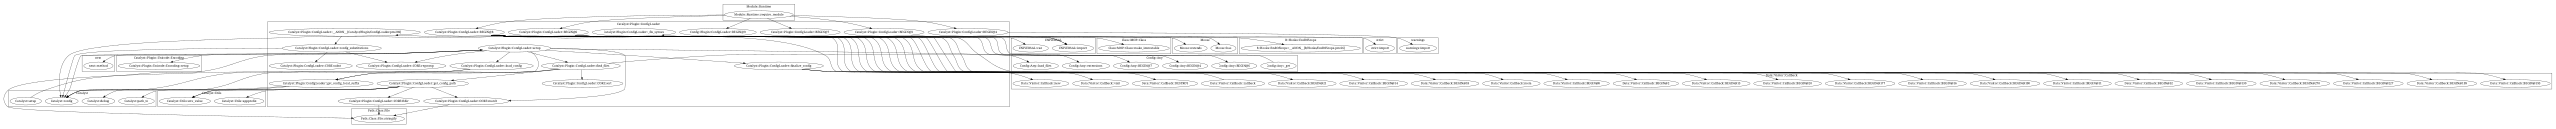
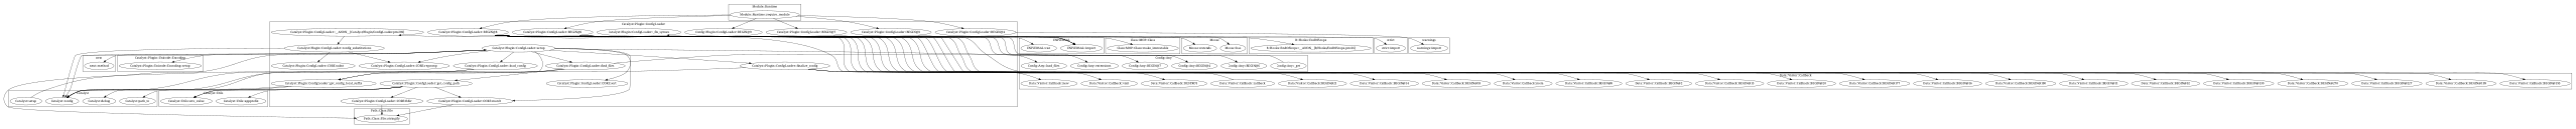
  digraph {
    fontname="Noto Serif"
    node [fontname="Noto Serif"]
    edge [fontname="Noto Serif"]
    "Catalyst::Plugin::ConfigLoader::BEGIN@8"
    "Catalyst::Plugin::ConfigLoader::CORE:match"
    "Catalyst::Plugin::ConfigLoader::BEGIN@7"
    "Catalyst::Plugin::ConfigLoader::setup"
    "Catalyst::Plugin::ConfigLoader::get_config_local_suffix"
    "Catalyst::Plugin::ConfigLoader::CORE:regcomp"
    "Catalyst::Plugin::ConfigLoader::config_substitutions"
    "Catalyst::Plugin::ConfigLoader::finalize_config"
    n9 [label="Config::Plugin::ConfigLoader::BEGIN@9"]
    "Catalyst::Plugin::ConfigLoader::BEGIN@6"
    "Catalyst::Plugin::ConfigLoader::CORE:sort"
    "Catalyst::Plugin::ConfigLoader::BEGIN@3"
    "Catalyst::Plugin::ConfigLoader::BEGIN@4"
    "Catalyst::Plugin::ConfigLoader::find_files"
    "Catalyst::Plugin::ConfigLoader::_fix_syntax"
    "Catalyst::Plugin::ConfigLoader::get_config_path"
    "Catalyst::Plugin::ConfigLoader::__ANON__[Catalyst/Plugin/ConfigLoader.pm:269]"
    "Catalyst::Plugin::ConfigLoader::CORE:ftdir"
    "Catalyst::Plugin::ConfigLoader::load_config"
    "Catalyst::Plugin::ConfigLoader::CORE:subst"
    "Catalyst::path_to"
    "Catalyst::debug"
    "Catalyst::setup"
    "Catalyst::config"
    "next::method"
    "UNIVERSAL::import"
    "UNIVERSAL::can"
    "warnings::import"
    "Class::MOP::Class::make_immutable"
    "Moose::has"
    "Moose::extends"
    "Module::Runtime::require_module"
    "Catalyst::Utils::appprefix"
    "Catalyst::Utils::env_value"
    n35 [label="Config::Any::_get"]
    "Config::Any::load_files"
    "Config::Any::BEGIN@6"
    "Config::Any::BEGIN@7"
    "Config::Any::extensions"
    "Config::Any::BEGIN@4"
    "Path::Class::File::stringify"
    "Data::Visitor::Callback::BEGIN@130"
    "Data::Visitor::Callback::BEGIN@270"
    "Data::Visitor::Callback::BEGIN@227"
    "Data::Visitor::Callback::BEGIN@199"
    "Data::Visitor::Callback::callback"
    "Data::Visitor::Callback::BEGIN@193"
    "Data::Visitor::Callback::BEGIN@21"
    "Data::Visitor::Callback::BEGIN@14"
    "Data::Visitor::Callback::new"
    "Data::Visitor::Callback::BEGIN@18"
    "Data::Visitor::Callback::meta"
    "Data::Visitor::Callback::BEGIN@8"
    "Data::Visitor::Callback::BEGIN@2"
    "Data::Visitor::Callback::BEGIN@13"
    "Data::Visitor::Callback::visit"
    "Data::Visitor::Callback::BEGIN@20"
    "Data::Visitor::Callback::BEGIN@177"
    "Data::Visitor::Callback::BEGIN@16"
    "Data::Visitor::Callback::BEGIN@190"
    "Data::Visitor::Callback::BEGIN@11"
    "Data::Visitor::Callback::BEGIN@52"
    "Data::Visitor::Callback::DESTROY"
    "Catalyst::Plugin::Unicode::Encoding::setup"
    "B::Hooks::EndOfScope::__ANON__[B/Hooks/EndOfScope.pm:26]"
    "strict::import"
    subgraph cluster_1 {
      label="Catalyst::Plugin::ConfigLoader"
      "Catalyst::Plugin::ConfigLoader::BEGIN@8"
      "Catalyst::Plugin::ConfigLoader::CORE:match"
      "Catalyst::Plugin::ConfigLoader::BEGIN@7"
      "Catalyst::Plugin::ConfigLoader::setup"
      "Catalyst::Plugin::ConfigLoader::get_config_local_suffix"
      "Catalyst::Plugin::ConfigLoader::CORE:regcomp"
      "Catalyst::Plugin::ConfigLoader::config_substitutions"
      "Catalyst::Plugin::ConfigLoader::finalize_config"
      n9
      "Catalyst::Plugin::ConfigLoader::BEGIN@6"
      "Catalyst::Plugin::ConfigLoader::CORE:sort"
      "Catalyst::Plugin::ConfigLoader::BEGIN@3"
      "Catalyst::Plugin::ConfigLoader::BEGIN@4"
      "Catalyst::Plugin::ConfigLoader::find_files"
      "Catalyst::Plugin::ConfigLoader::_fix_syntax"
      "Catalyst::Plugin::ConfigLoader::get_config_path"
      "Catalyst::Plugin::ConfigLoader::__ANON__[Catalyst/Plugin/ConfigLoader.pm:269]"
      "Catalyst::Plugin::ConfigLoader::CORE:ftdir"
      "Catalyst::Plugin::ConfigLoader::load_config"
      "Catalyst::Plugin::ConfigLoader::CORE:subst"
    }
    subgraph cluster_2 {
      label=Catalyst
      "Catalyst::path_to"
      "Catalyst::debug"
      "Catalyst::setup"
      "Catalyst::config"
    }
    subgraph cluster_3 {
      label=next
      "next::method"
    }
    subgraph cluster_4 {
      label=UNIVERSAL
      "UNIVERSAL::import"
      "UNIVERSAL::can"
    }
    subgraph cluster_5 {
      label=warnings
      "warnings::import"
    }
    subgraph cluster_6 {
      label="Class::MOP::Class"
      "Class::MOP::Class::make_immutable"
    }
    subgraph cluster_7 {
      label=Moose
      "Moose::has"
      "Moose::extends"
    }
    subgraph cluster_8 {
      label="Module::Runtime"
      "Module::Runtime::require_module"
    }
    subgraph cluster_9 {
      label="Catalyst::Utils"
      "Catalyst::Utils::appprefix"
      "Catalyst::Utils::env_value"
    }
    subgraph cluster_10 {
      label="Config::Any"
      n35
      "Config::Any::load_files"
      "Config::Any::BEGIN@6"
      "Config::Any::BEGIN@7"
      "Config::Any::extensions"
      "Config::Any::BEGIN@4"
    }
    subgraph cluster_11 {
      label="Path::Class::File"
      "Path::Class::File::stringify"
    }
    subgraph cluster_12 {
      label="Data::Visitor::Callback"
      "Data::Visitor::Callback::BEGIN@130"
      "Data::Visitor::Callback::BEGIN@270"
      "Data::Visitor::Callback::BEGIN@227"
      "Data::Visitor::Callback::BEGIN@199"
      "Data::Visitor::Callback::callback"
      "Data::Visitor::Callback::BEGIN@193"
      "Data::Visitor::Callback::BEGIN@21"
      "Data::Visitor::Callback::BEGIN@14"
      "Data::Visitor::Callback::new"
      "Data::Visitor::Callback::BEGIN@18"
      "Data::Visitor::Callback::meta"
      "Data::Visitor::Callback::BEGIN@8"
      "Data::Visitor::Callback::BEGIN@2"
      "Data::Visitor::Callback::BEGIN@13"
      "Data::Visitor::Callback::visit"
      "Data::Visitor::Callback::BEGIN@20"
      "Data::Visitor::Callback::BEGIN@177"
      "Data::Visitor::Callback::BEGIN@16"
      "Data::Visitor::Callback::BEGIN@190"
      "Data::Visitor::Callback::BEGIN@11"
      "Data::Visitor::Callback::BEGIN@52"
      "Data::Visitor::Callback::DESTROY"
    }
    subgraph cluster_13 {
      label="Catalyst::Plugin::Unicode::Encoding"
      "Catalyst::Plugin::Unicode::Encoding::setup"
    }
    subgraph cluster_14 {
      label="B::Hooks::EndOfScope"
      "B::Hooks::EndOfScope::__ANON__[B/Hooks/EndOfScope.pm:26]"
    }
    subgraph cluster_15 {
      label="strict"
      "strict::import"
    }
    "Catalyst::Plugin::ConfigLoader::BEGIN@8" -> "UNIVERSAL::import"
    "Catalyst::Plugin::ConfigLoader::BEGIN@8" -> "UNIVERSAL::can"
    "Catalyst::Plugin::ConfigLoader::BEGIN@8" -> "Class::MOP::Class::make_immutable"
    "Catalyst::Plugin::ConfigLoader::BEGIN@8" -> "Moose::has"
    "Catalyst::Plugin::ConfigLoader::BEGIN@8" -> "Moose::extends"
    "Catalyst::Plugin::ConfigLoader::BEGIN@8" -> "Data::Visitor::Callback::BEGIN@130"
    "Catalyst::Plugin::ConfigLoader::BEGIN@8" -> "Data::Visitor::Callback::BEGIN@270"
    "Catalyst::Plugin::ConfigLoader::BEGIN@8" -> "Data::Visitor::Callback::BEGIN@227"
    "Catalyst::Plugin::ConfigLoader::BEGIN@8" -> "Data::Visitor::Callback::BEGIN@199"
    "Catalyst::Plugin::ConfigLoader::BEGIN@8" -> "Data::Visitor::Callback::BEGIN@193"
    "Catalyst::Plugin::ConfigLoader::BEGIN@8" -> "Data::Visitor::Callback::BEGIN@21"
    "Catalyst::Plugin::ConfigLoader::BEGIN@8" -> "Data::Visitor::Callback::BEGIN@14"
    "Catalyst::Plugin::ConfigLoader::BEGIN@8" -> "Data::Visitor::Callback::BEGIN@18"
    "Catalyst::Plugin::ConfigLoader::BEGIN@8" -> "Data::Visitor::Callback::meta"
    "Catalyst::Plugin::ConfigLoader::BEGIN@8" -> "Data::Visitor::Callback::BEGIN@8"
    "Catalyst::Plugin::ConfigLoader::BEGIN@8" -> "Data::Visitor::Callback::BEGIN@2"
    "Catalyst::Plugin::ConfigLoader::BEGIN@8" -> "Data::Visitor::Callback::BEGIN@13"
    "Catalyst::Plugin::ConfigLoader::BEGIN@8" -> "Data::Visitor::Callback::BEGIN@20"
    "Catalyst::Plugin::ConfigLoader::BEGIN@8" -> "Data::Visitor::Callback::BEGIN@177"
    "Catalyst::Plugin::ConfigLoader::BEGIN@8" -> "Data::Visitor::Callback::BEGIN@16"
    "Catalyst::Plugin::ConfigLoader::BEGIN@8" -> "Data::Visitor::Callback::BEGIN@190"
    "Catalyst::Plugin::ConfigLoader::BEGIN@8" -> "Data::Visitor::Callback::BEGIN@11"
    "Catalyst::Plugin::ConfigLoader::BEGIN@8" -> "Data::Visitor::Callback::BEGIN@52"
    "Catalyst::Plugin::ConfigLoader::BEGIN@8" -> "B::Hooks::EndOfScope::__ANON__[B/Hooks/EndOfScope.pm:26]"
    "Catalyst::Plugin::ConfigLoader::CORE:match" -> "Path::Class::File::stringify"
+   "Catalyst::Plugin::ConfigLoader::BEGIN@7" -> "UNIVERSAL::import"
    "Catalyst::Plugin::ConfigLoader::setup" -> "Catalyst::Plugin::ConfigLoader::CORE:match"
    "Catalyst::Plugin::ConfigLoader::setup" -> "Catalyst::Plugin::ConfigLoader::get_config_local_suffix"
    "Catalyst::Plugin::ConfigLoader::setup" -> "Catalyst::Plugin::ConfigLoader::CORE:regcomp"
    "Catalyst::Plugin::ConfigLoader::setup" -> "Catalyst::Plugin::ConfigLoader::finalize_config"
-   "Catalyst::Plugin::ConfigLoader::find_files" -> "Catalyst::Plugin::ConfigLoader::CORE:sort"
+   "Catalyst::Plugin::ConfigLoader::setup" -> "Catalyst::Plugin::ConfigLoader::CORE:sort"
    "Catalyst::Plugin::ConfigLoader::setup" -> "Catalyst::Plugin::ConfigLoader::find_files"
    "Catalyst::Plugin::ConfigLoader::setup" -> "Catalyst::Plugin::ConfigLoader::load_config"
    "Catalyst::Plugin::ConfigLoader::setup" -> "Catalyst::config"
    "Catalyst::Plugin::ConfigLoader::setup" -> "next::method"
    "Catalyst::Plugin::ConfigLoader::setup" -> "Config::Any::load_files"
    "Catalyst::Plugin::ConfigLoader::setup" -> "Catalyst::Plugin::Unicode::Encoding::setup"
    "Catalyst::Plugin::ConfigLoader::get_config_local_suffix" -> "Catalyst::config"
    "Catalyst::Plugin::ConfigLoader::get_config_local_suffix" -> "Catalyst::Utils::env_value"
    "Catalyst::Plugin::ConfigLoader::config_substitutions" -> "Catalyst::Plugin::ConfigLoader::CORE:regcomp"
    "Catalyst::Plugin::ConfigLoader::config_substitutions" -> "Catalyst::Plugin::ConfigLoader::CORE:subst"
    "Catalyst::Plugin::ConfigLoader::config_substitutions" -> "Catalyst::config"
-   "Catalyst::Plugin::ConfigLoader::BEGIN@6" -> "Catalyst::config"
+   "Catalyst::Plugin::ConfigLoader::finalize_config" -> "Catalyst::config"
    "Catalyst::Plugin::ConfigLoader::finalize_config" -> "Data::Visitor::Callback::new"
    "Catalyst::Plugin::ConfigLoader::finalize_config" -> "Data::Visitor::Callback::visit"
    "Catalyst::Plugin::ConfigLoader::finalize_config" -> "Data::Visitor::Callback::DESTROY"
    "Catalyst::Plugin::ConfigLoader::BEGIN@6" -> "UNIVERSAL::import"
    "Catalyst::Plugin::ConfigLoader::BEGIN@6" -> "Config::Any::BEGIN@6"
    "Catalyst::Plugin::ConfigLoader::BEGIN@6" -> "Config::Any::BEGIN@7"
    "Catalyst::Plugin::ConfigLoader::BEGIN@6" -> "Config::Any::BEGIN@4"
    "Catalyst::Plugin::ConfigLoader::BEGIN@3" -> "strict::import"
    "Catalyst::Plugin::ConfigLoader::BEGIN@4" -> "warnings::import"
    "Catalyst::Plugin::ConfigLoader::find_files" -> "Catalyst::Plugin::ConfigLoader::get_config_local_suffix"
    "Catalyst::Plugin::ConfigLoader::find_files" -> "Catalyst::Plugin::ConfigLoader::get_config_path"
    "Catalyst::Plugin::ConfigLoader::find_files" -> "Config::Any::extensions"
    "Catalyst::Plugin::ConfigLoader::find_files" -> "Path::Class::File::stringify"
    "Catalyst::Plugin::ConfigLoader::get_config_path" -> "Catalyst::Plugin::ConfigLoader::CORE:match"
    "Catalyst::Plugin::ConfigLoader::get_config_path" -> "Catalyst::Plugin::ConfigLoader::CORE:ftdir"
    "Catalyst::Plugin::ConfigLoader::get_config_path" -> "Catalyst::path_to"
    "Catalyst::Plugin::ConfigLoader::get_config_path" -> "Catalyst::config"
    "Catalyst::Plugin::ConfigLoader::get_config_path" -> "Catalyst::Utils::appprefix"
    "Catalyst::Plugin::ConfigLoader::get_config_path" -> "Catalyst::Utils::env_value"
    "Catalyst::Plugin::ConfigLoader::__ANON__[Catalyst/Plugin/ConfigLoader.pm:269]" -> "Catalyst::Plugin::ConfigLoader::config_substitutions"
    "Catalyst::Plugin::ConfigLoader::CORE:ftdir" -> "Path::Class::File::stringify"
    "Catalyst::Plugin::ConfigLoader::load_config" -> "Catalyst::debug"
    "Catalyst::Plugin::ConfigLoader::load_config" -> "Catalyst::config"
    "Catalyst::setup" -> "Catalyst::Plugin::ConfigLoader::setup"
    "Module::Runtime::require_module" -> "Catalyst::Plugin::ConfigLoader::BEGIN@8"
    "Module::Runtime::require_module" -> "Catalyst::Plugin::ConfigLoader::BEGIN@7"
    "Module::Runtime::require_module" -> n9
    "Module::Runtime::require_module" -> "Catalyst::Plugin::ConfigLoader::BEGIN@6"
    "Module::Runtime::require_module" -> "Catalyst::Plugin::ConfigLoader::BEGIN@3"
    "Module::Runtime::require_module" -> "Catalyst::Plugin::ConfigLoader::BEGIN@4"
    n35 -> "Catalyst::Plugin::ConfigLoader::_fix_syntax"
    "Data::Visitor::Callback::callback" -> "Catalyst::Plugin::ConfigLoader::__ANON__[Catalyst/Plugin/ConfigLoader.pm:269]"
  }
